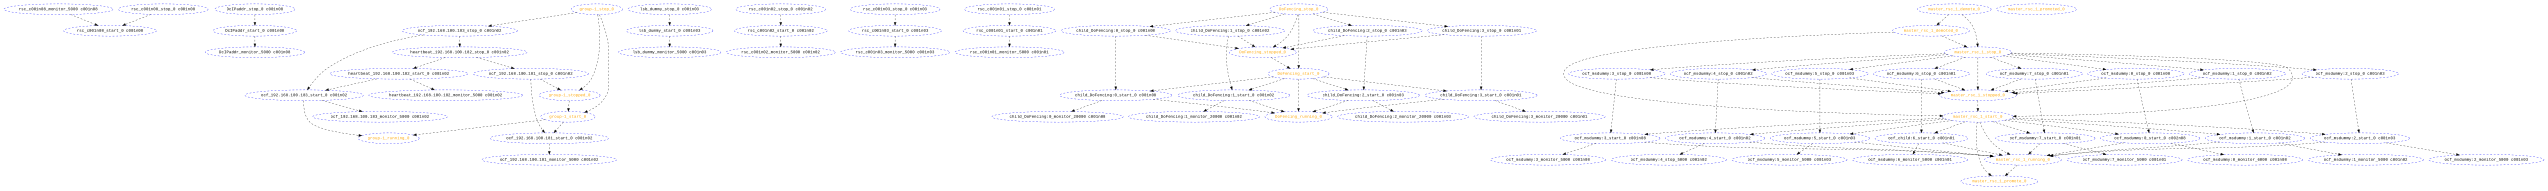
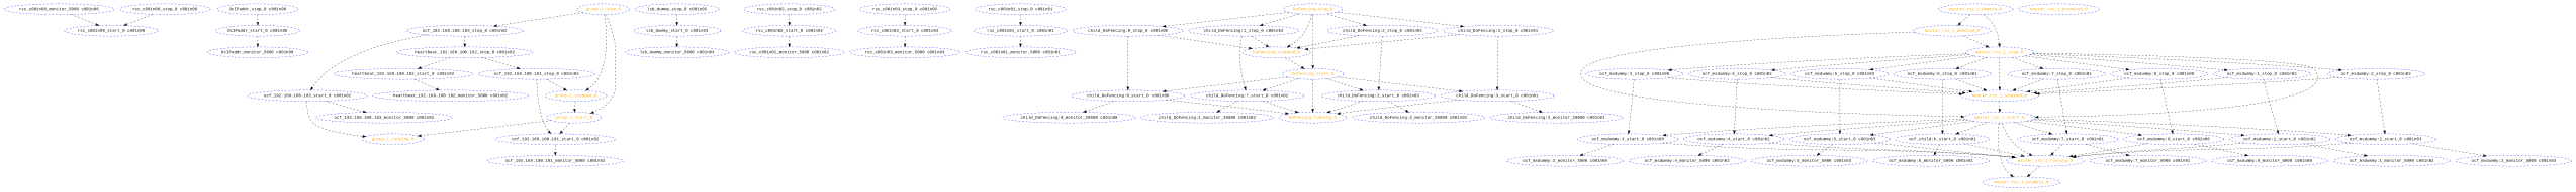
  digraph {
    fontname="Liberation Mono"
    node [color=blue fontcolor=black fontname="Liberation Mono" style=dashed]
    edge [fontname="Liberation Mono" style=dashed]
    "rsc_c001n08_monitor_5000 c001n08"
    "rsc_c001n08_start_0 c001n08"
    "DcIPaddr_stop_0 c001n08"
    "DcIPaddr_start_0 c001n08"
    "DcIPaddr_monitor_5000 c001n08"
    "ocf_192.168.100.181_stop_0 c001n02"
    "ocf_192.168.100.181_start_0 c001n02"
    "group-1_stopped_0" [fontcolor=orange]
    "ocf_192.168.100.181_monitor_5000 c001n02"
    "group-1_start_0" [fontcolor=orange]
    "heartbeat_192.168.100.182_start_0 c001n02"
    "heartbeat_192.168.100.182_monitor_5000 c001n02"
    "ocf_192.168.100.183_start_0 c001n02"
    "heartbeat_192.168.100.182_stop_0 c001n02"
    "ocf_192.168.100.183_monitor_5000 c001n02"
    "group-1_running_0" [fontcolor=orange]
    "ocf_192.168.100.183_stop_0 c001n02"
    "group-1_stop_0" [fontcolor=orange]
    "lsb_dummy_stop_0 c001n03"
    "lsb_dummy_start_0 c001n03"
    "lsb_dummy_monitor_5000 c001n03"
    "rsc_c001n08_stop_0 c001n08"
    "rsc_c001n02_stop_0 c001n02"
    "rsc_c001n02_start_0 c001n02"
    "rsc_c001n02_monitor_5000 c001n02"
    "rsc_c001n03_stop_0 c001n03"
    "rsc_c001n03_start_0 c001n03"
    "rsc_c001n03_monitor_5000 c001n03"
    "rsc_c001n01_stop_0 c001n01"
    "rsc_c001n01_start_0 c001n01"
    "rsc_c001n01_monitor_5000 c001n01"
    "child_DoFencing:0_stop_0 c001n08"
    "child_DoFencing:0_start_0 c001n08"
    DoFencing_stopped_0 [fontcolor=orange]
    "child_DoFencing:0_monitor_20000 c001n08"
    DoFencing_running_0 [fontcolor=orange]
    DoFencing_start_0 [fontcolor=orange]
    "child_DoFencing:1_stop_0 c001n02"
-   "child_DoFencing:1_start_0 c001n02"
+   "child_DoFencing:1_start_0 c001n02" [label="child_DoFencing:7_start_0 c001n02"]
    "child_DoFencing:1_monitor_20000 c001n02"
    "child_DoFencing:2_stop_0 c001n03"
    "child_DoFencing:2_start_0 c001n03"
    "child_DoFencing:2_monitor_20000 c001n03"
    "child_DoFencing:3_stop_0 c001n01"
    "child_DoFencing:3_start_0 c001n01"
    "child_DoFencing:3_monitor_20000 c001n01"
    DoFencing_stop_0 [fontcolor=orange]
    n48 [label="ocf_msdummy:0_start_0 c002n08"]
    "ocf_msdummy:0_stop_0 c001n08"
    master_rsc_1_stopped_0 [fontcolor=orange]
    "ocf_msdummy:0_monitor_6000 c001n08"
    master_rsc_1_running_0 [fontcolor=orange]
    master_rsc_1_start_0 [fontcolor=orange]
    master_rsc_1_promote_0 [fontcolor=orange]
    "ocf_msdummy:1_stop_0 c001n02"
    "ocf_msdummy:1_start_0 c001n02"
    "ocf_msdummy:1_monitor_5000 c001n02"
    "ocf_msdummy:2_stop_0 c001n03"
    "ocf_msdummy:2_start_0 c001n03"
    "ocf_msdummy:2_monitor_5000 c001n03"
    "ocf_msdummy:3_stop_0 c001n08"
    "ocf_msdummy:3_start_0 c001n08"
    "ocf_msdummy:3_monitor_5000 c001n08"
    "ocf_msdummy:4_stop_0 c001n02"
    "ocf_msdummy:4_start_0 c001n02"
-   "ocf_msdummy:4_monitor_5000 c001n02" [label="ocf_msdummy:4_stop_5000 c001n02"]
+   "ocf_msdummy:4_monitor_5000 c001n02"
    "ocf_msdummy:5_stop_0 c001n03"
    "ocf_msdummy:5_start_0 c001n03"
    "ocf_msdummy:5_monitor_5000 c001n03"
    "ocf_msdummy:6_stop_0 c001n01"
    n71 [label="ocf_child:6_start_0 c001n01"]
    "ocf_msdummy:6_monitor_5000 c001n01"
    "ocf_msdummy:7_stop_0 c001n01"
    "ocf_msdummy:7_start_0 c001n01"
    "ocf_msdummy:7_monitor_5000 c001n01"
    master_rsc_1_stop_0 [fontcolor=orange]
    master_rsc_1_promoted_0 [fontcolor=orange]
    master_rsc_1_demote_0 [fontcolor=orange]
    master_rsc_1_demoted_0 [fontcolor=orange]
    "rsc_c001n08_monitor_5000 c001n08" -> "rsc_c001n08_start_0 c001n08"
    "DcIPaddr_stop_0 c001n08" -> "DcIPaddr_start_0 c001n08"
    "DcIPaddr_start_0 c001n08" -> "DcIPaddr_monitor_5000 c001n08"
    "ocf_192.168.100.181_stop_0 c001n02" -> "ocf_192.168.100.181_start_0 c001n02"
    "ocf_192.168.100.181_stop_0 c001n02" -> "group-1_stopped_0"
    "ocf_192.168.100.181_start_0 c001n02" -> "ocf_192.168.100.181_monitor_5000 c001n02"
    "group-1_stopped_0" -> "group-1_start_0"
    "group-1_start_0" -> "ocf_192.168.100.181_start_0 c001n02"
    "group-1_start_0" -> "group-1_running_0"
    "heartbeat_192.168.100.182_start_0 c001n02" -> "heartbeat_192.168.100.182_monitor_5000 c001n02"
-   "heartbeat_192.168.100.182_start_0 c001n02" -> "ocf_192.168.100.183_start_0 c001n02"
    "ocf_192.168.100.183_start_0 c001n02" -> "ocf_192.168.100.183_monitor_5000 c001n02"
    "ocf_192.168.100.183_start_0 c001n02" -> "group-1_running_0"
    "heartbeat_192.168.100.182_stop_0 c001n02" -> "ocf_192.168.100.181_stop_0 c001n02"
    "heartbeat_192.168.100.182_stop_0 c001n02" -> "heartbeat_192.168.100.182_start_0 c001n02"
    "ocf_192.168.100.183_stop_0 c001n02" -> "ocf_192.168.100.183_start_0 c001n02"
    "ocf_192.168.100.183_stop_0 c001n02" -> "heartbeat_192.168.100.182_stop_0 c001n02"
    "group-1_stop_0" -> "group-1_stopped_0"
    "group-1_stop_0" -> "group-1_start_0"
    "group-1_stop_0" -> "ocf_192.168.100.183_stop_0 c001n02"
    "lsb_dummy_stop_0 c001n03" -> "lsb_dummy_start_0 c001n03"
    "lsb_dummy_start_0 c001n03" -> "lsb_dummy_monitor_5000 c001n03"
    "rsc_c001n08_stop_0 c001n08" -> "rsc_c001n08_start_0 c001n08"
    "rsc_c001n02_stop_0 c001n02" -> "rsc_c001n02_start_0 c001n02"
    "rsc_c001n02_start_0 c001n02" -> "rsc_c001n02_monitor_5000 c001n02"
    "rsc_c001n03_stop_0 c001n03" -> "rsc_c001n03_start_0 c001n03"
    "rsc_c001n03_start_0 c001n03" -> "rsc_c001n03_monitor_5000 c001n03"
    "rsc_c001n01_stop_0 c001n01" -> "rsc_c001n01_start_0 c001n01"
    "rsc_c001n01_start_0 c001n01" -> "rsc_c001n01_monitor_5000 c001n01"
    "child_DoFencing:0_stop_0 c001n08" -> "child_DoFencing:0_start_0 c001n08"
    "child_DoFencing:0_stop_0 c001n08" -> DoFencing_stopped_0
    "child_DoFencing:0_start_0 c001n08" -> "child_DoFencing:0_monitor_20000 c001n08"
    "child_DoFencing:0_start_0 c001n08" -> DoFencing_running_0
    DoFencing_stopped_0 -> DoFencing_start_0
    DoFencing_start_0 -> "child_DoFencing:0_start_0 c001n08"
    DoFencing_start_0 -> DoFencing_running_0
    DoFencing_start_0 -> "child_DoFencing:1_start_0 c001n02"
    DoFencing_start_0 -> "child_DoFencing:2_start_0 c001n03"
    DoFencing_start_0 -> "child_DoFencing:3_start_0 c001n01"
    "child_DoFencing:1_stop_0 c001n02" -> DoFencing_stopped_0
    "child_DoFencing:1_stop_0 c001n02" -> "child_DoFencing:1_start_0 c001n02"
    "child_DoFencing:1_start_0 c001n02" -> DoFencing_running_0
    "child_DoFencing:1_start_0 c001n02" -> "child_DoFencing:1_monitor_20000 c001n02"
    "child_DoFencing:2_stop_0 c001n03" -> DoFencing_stopped_0
    "child_DoFencing:2_stop_0 c001n03" -> "child_DoFencing:2_start_0 c001n03"
    "child_DoFencing:2_start_0 c001n03" -> DoFencing_running_0
    "child_DoFencing:2_start_0 c001n03" -> "child_DoFencing:2_monitor_20000 c001n03"
    "child_DoFencing:3_stop_0 c001n01" -> DoFencing_stopped_0
    "child_DoFencing:3_stop_0 c001n01" -> "child_DoFencing:3_start_0 c001n01"
    "child_DoFencing:3_start_0 c001n01" -> DoFencing_running_0
    "child_DoFencing:3_start_0 c001n01" -> "child_DoFencing:3_monitor_20000 c001n01"
    DoFencing_stop_0 -> "child_DoFencing:0_stop_0 c001n08"
    DoFencing_stop_0 -> DoFencing_stopped_0
    DoFencing_stop_0 -> DoFencing_start_0
    DoFencing_stop_0 -> "child_DoFencing:1_stop_0 c001n02"
    DoFencing_stop_0 -> "child_DoFencing:2_stop_0 c001n03"
    DoFencing_stop_0 -> "child_DoFencing:3_stop_0 c001n01"
    n48 -> "ocf_msdummy:0_monitor_6000 c001n08"
    n48 -> master_rsc_1_running_0
    "ocf_msdummy:0_stop_0 c001n08" -> n48
    "ocf_msdummy:0_stop_0 c001n08" -> master_rsc_1_stopped_0
    master_rsc_1_stopped_0 -> master_rsc_1_start_0
    master_rsc_1_running_0 -> master_rsc_1_promote_0
    master_rsc_1_start_0 -> n48
    master_rsc_1_start_0 -> master_rsc_1_running_0
    master_rsc_1_start_0 -> master_rsc_1_promote_0
    master_rsc_1_start_0 -> "ocf_msdummy:1_start_0 c001n02"
    master_rsc_1_start_0 -> "ocf_msdummy:2_start_0 c001n03"
    master_rsc_1_start_0 -> "ocf_msdummy:3_start_0 c001n08"
    master_rsc_1_start_0 -> "ocf_msdummy:4_start_0 c001n02"
    master_rsc_1_start_0 -> "ocf_msdummy:5_start_0 c001n03"
    master_rsc_1_start_0 -> n71
    master_rsc_1_start_0 -> "ocf_msdummy:7_start_0 c001n01"
    "ocf_msdummy:1_stop_0 c001n02" -> master_rsc_1_stopped_0
    "ocf_msdummy:1_stop_0 c001n02" -> "ocf_msdummy:1_start_0 c001n02"
    "ocf_msdummy:1_start_0 c001n02" -> master_rsc_1_running_0
    "ocf_msdummy:1_start_0 c001n02" -> "ocf_msdummy:1_monitor_5000 c001n02"
    "ocf_msdummy:2_stop_0 c001n03" -> master_rsc_1_stopped_0
    "ocf_msdummy:2_stop_0 c001n03" -> "ocf_msdummy:2_start_0 c001n03"
    "ocf_msdummy:2_start_0 c001n03" -> master_rsc_1_running_0
    "ocf_msdummy:2_start_0 c001n03" -> "ocf_msdummy:2_monitor_5000 c001n03"
    "ocf_msdummy:3_stop_0 c001n08" -> master_rsc_1_stopped_0
    "ocf_msdummy:3_stop_0 c001n08" -> "ocf_msdummy:3_start_0 c001n08"
    "ocf_msdummy:3_start_0 c001n08" -> master_rsc_1_running_0
    "ocf_msdummy:3_start_0 c001n08" -> "ocf_msdummy:3_monitor_5000 c001n08"
    "ocf_msdummy:4_stop_0 c001n02" -> master_rsc_1_stopped_0
    "ocf_msdummy:4_stop_0 c001n02" -> "ocf_msdummy:4_start_0 c001n02"
    "ocf_msdummy:4_start_0 c001n02" -> master_rsc_1_running_0
    "ocf_msdummy:4_start_0 c001n02" -> "ocf_msdummy:4_monitor_5000 c001n02"
    "ocf_msdummy:5_stop_0 c001n03" -> master_rsc_1_stopped_0
    "ocf_msdummy:5_stop_0 c001n03" -> "ocf_msdummy:5_start_0 c001n03"
    "ocf_msdummy:5_start_0 c001n03" -> master_rsc_1_running_0
    "ocf_msdummy:5_start_0 c001n03" -> "ocf_msdummy:5_monitor_5000 c001n03"
    "ocf_msdummy:6_stop_0 c001n01" -> master_rsc_1_stopped_0
    "ocf_msdummy:6_stop_0 c001n01" -> n71
    n71 -> master_rsc_1_running_0
    n71 -> "ocf_msdummy:6_monitor_5000 c001n01"
    "ocf_msdummy:7_stop_0 c001n01" -> master_rsc_1_stopped_0
    "ocf_msdummy:7_stop_0 c001n01" -> "ocf_msdummy:7_start_0 c001n01"
    "ocf_msdummy:7_start_0 c001n01" -> master_rsc_1_running_0
    "ocf_msdummy:7_start_0 c001n01" -> "ocf_msdummy:7_monitor_5000 c001n01"
    master_rsc_1_stop_0 -> "ocf_msdummy:0_stop_0 c001n08"
    master_rsc_1_stop_0 -> master_rsc_1_stopped_0
    master_rsc_1_stop_0 -> master_rsc_1_start_0
    master_rsc_1_stop_0 -> "ocf_msdummy:1_stop_0 c001n02"
    master_rsc_1_stop_0 -> "ocf_msdummy:2_stop_0 c001n03"
    master_rsc_1_stop_0 -> "ocf_msdummy:3_stop_0 c001n08"
    master_rsc_1_stop_0 -> "ocf_msdummy:4_stop_0 c001n02"
    master_rsc_1_stop_0 -> "ocf_msdummy:5_stop_0 c001n03"
    master_rsc_1_stop_0 -> "ocf_msdummy:6_stop_0 c001n01"
    master_rsc_1_stop_0 -> "ocf_msdummy:7_stop_0 c001n01"
    master_rsc_1_demote_0 -> master_rsc_1_stop_0
    master_rsc_1_demote_0 -> master_rsc_1_demoted_0
    master_rsc_1_demoted_0 -> master_rsc_1_start_0
    master_rsc_1_demoted_0 -> master_rsc_1_stop_0
  }
